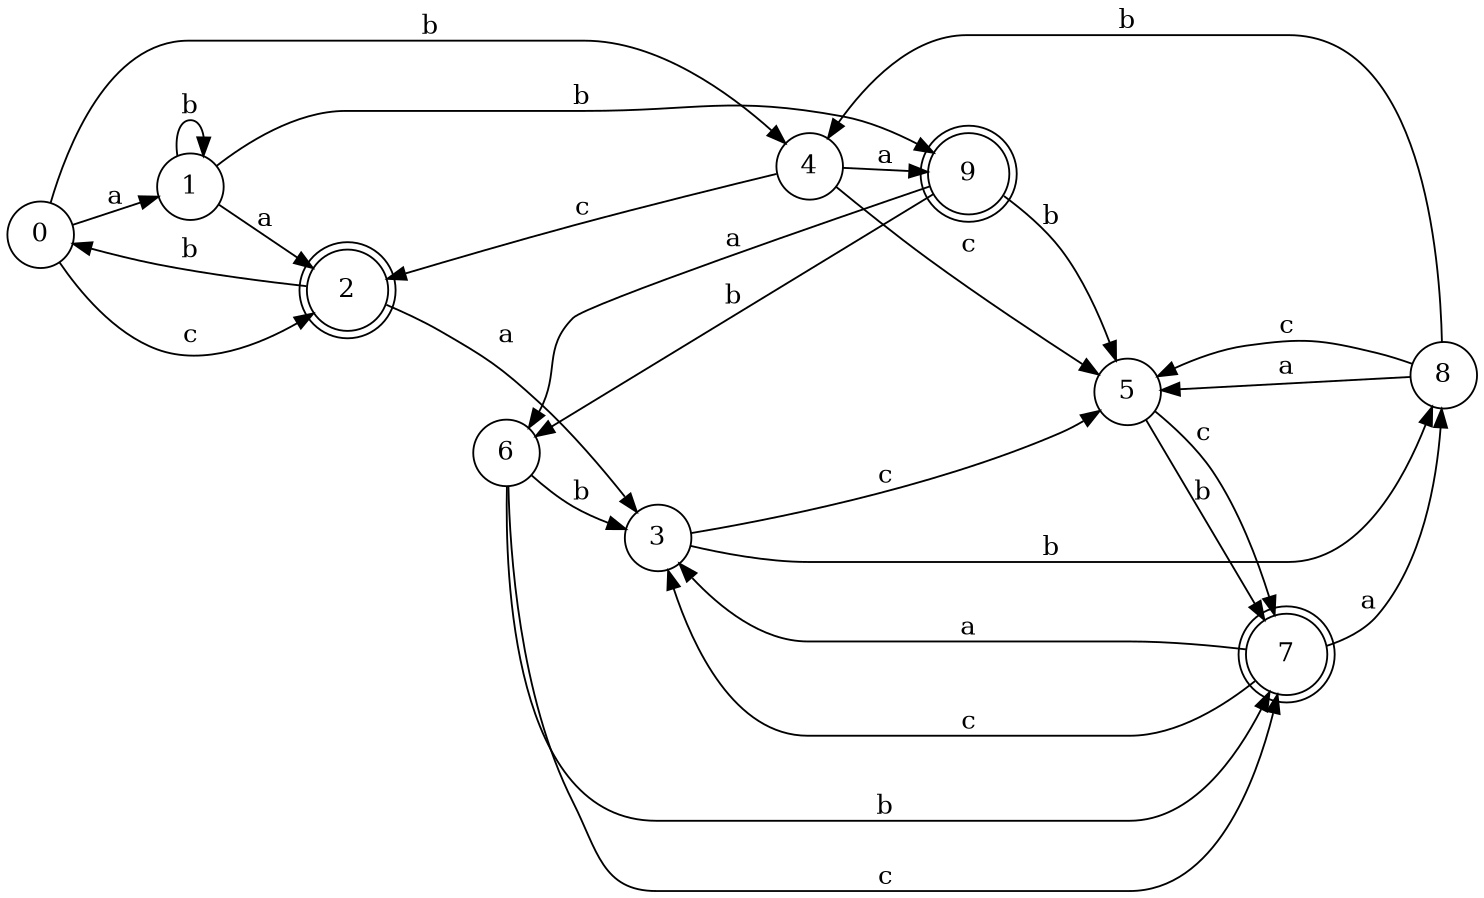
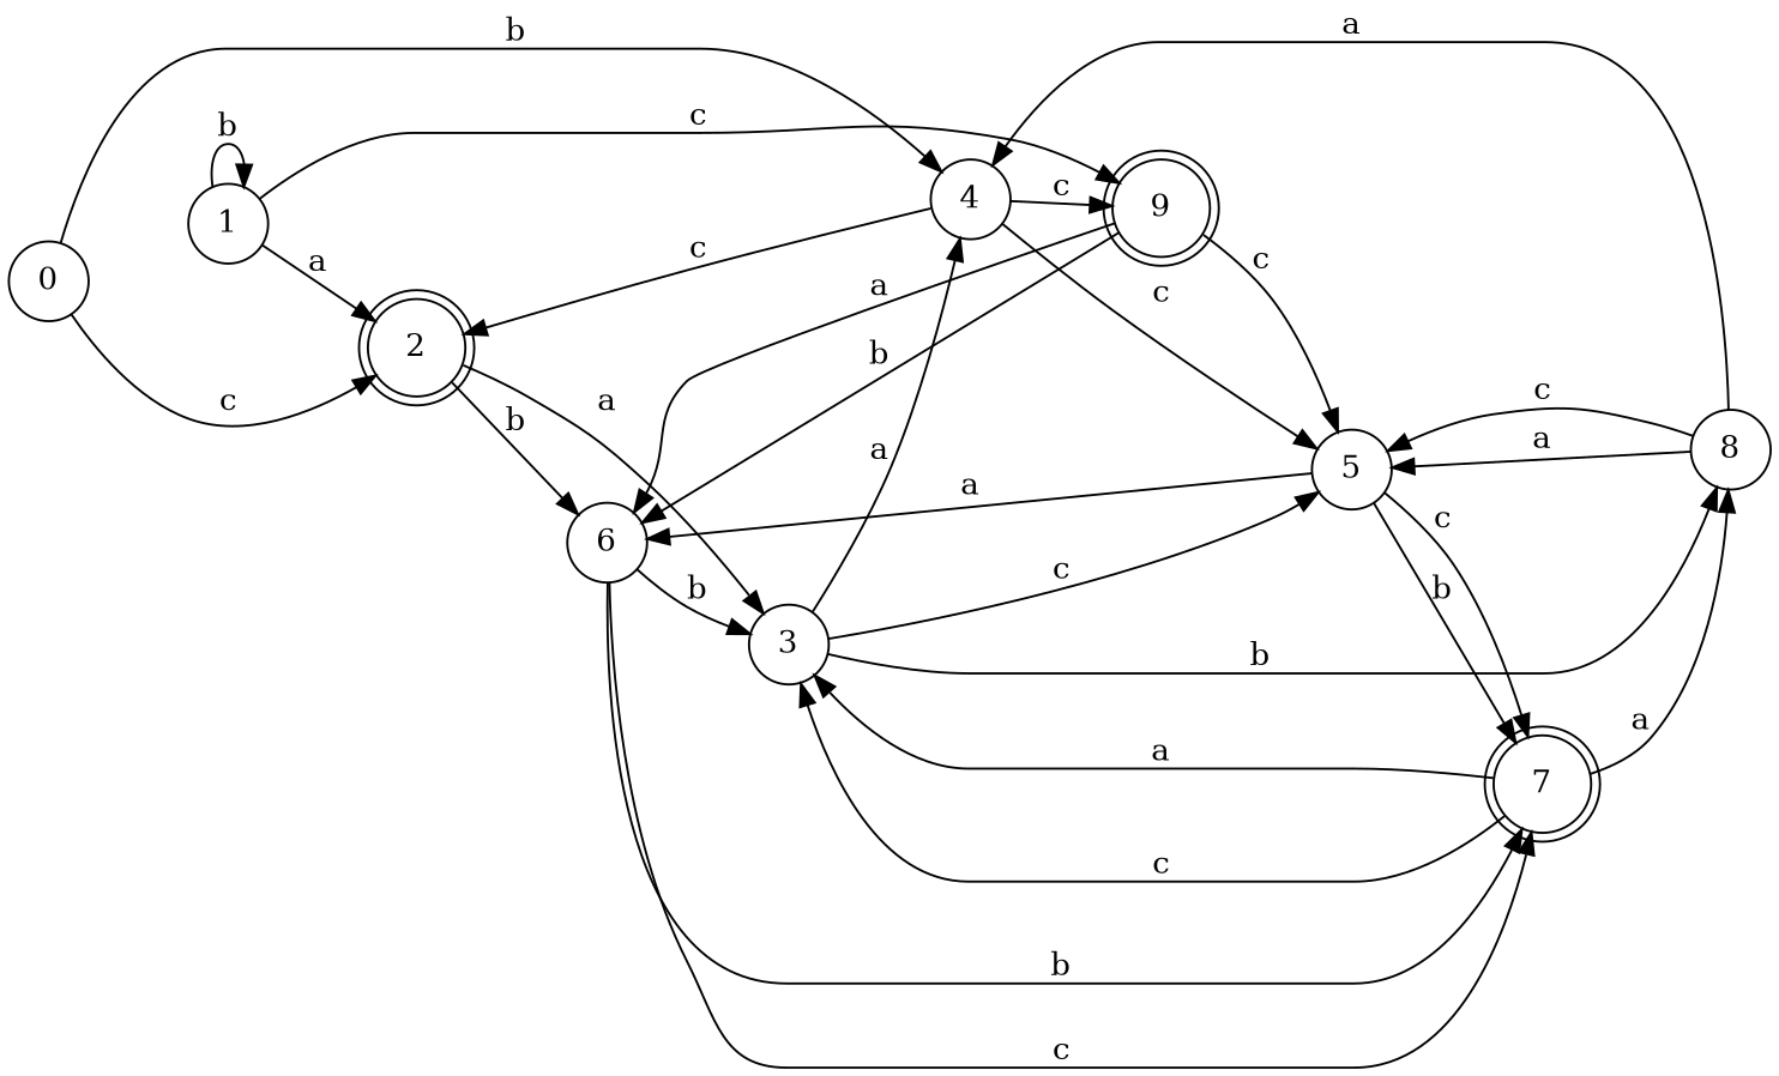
  digraph {
    rankdir=LR
    node [color=black fillcolor=white shape=circle style=filled]
    n1 [label=0]
    n2 [label=1]
    n3 [label=2 shape=doublecircle style="rounded,filled"]
    n4 [label=4]
    n5 [label=9 shape=doublecircle style="rounded,filled"]
    n6 [label=3]
    n7 [label=5]
    n8 [label=6]
    n9 [label=8]
    n10 [label=7 shape=doublecircle style="rounded,filled"]
-   n1 -> n2 [label=a]
    n1 -> n3 [label=c]
    n1 -> n4 [label=b]
    n2 -> n2 [label=b]
    n2 -> n3 [label=a]
-   n2 -> n5 [label=b]
-   n3 -> n1 [label=b]
+   n2 -> n5 [label=c]
+   n3 -> n8 [label=b]
    n3 -> n6 [label=a]
    n4 -> n3 [label=c]
-   n4 -> n5 [label=a]
+   n4 -> n5 [label=c]
    n4 -> n7 [label=c]
-   n5 -> n7 [label=b]
+   n5 -> n7 [label=c]
    n5 -> n8 [label=a]
    n5 -> n8 [label=b]
+   n6 -> n4 [label=a]
    n6 -> n7 [label=c]
    n6 -> n9 [label=b]
+   n7 -> n8 [label=a]
    n7 -> n10 [label=b]
    n7 -> n10 [label=c]
    n8 -> n6 [label=b]
    n8 -> n10 [label=b]
    n8 -> n10 [label=c]
-   n9 -> n4 [label=b]
+   n9 -> n4 [label=a]
    n9 -> n7 [label=a]
    n9 -> n7 [label=c]
    n10 -> n6 [label=a]
    n10 -> n6 [label=c]
    n10 -> n9 [label=a]
  }
